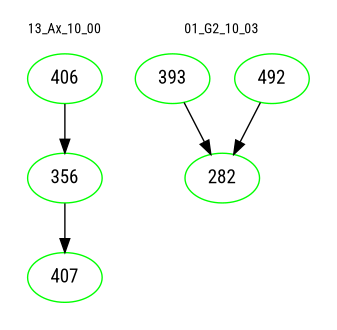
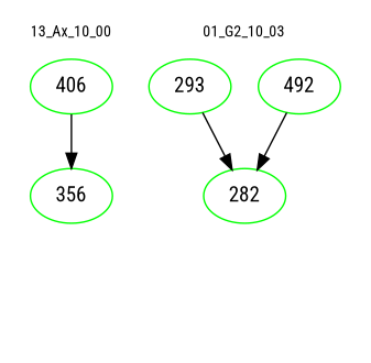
  digraph {
    fontname="Roboto Condensed"
    node [color=green fontname="Roboto Condensed"]
    edge [color=black fontname="Roboto Condensed"]
    n1 [label=406]
    n2 [label=356]
-   n3 [label=407]
    n4 [label=492]
    n5 [label=282]
-   n6 [label=393]
+   n6 [label=293]
    subgraph cluster_1 {
      color=white
      fontsize=10
      label="13_Ax_10_00"
      n1
      n2
-     n3
    }
    subgraph cluster_2 {
      color=white
      fontsize=10
      label="01_G2_10_03"
      n4
      n5
      n6
    }
    n1 -> n2
-   n2 -> n3
    n4 -> n5
    n6 -> n5
  }
